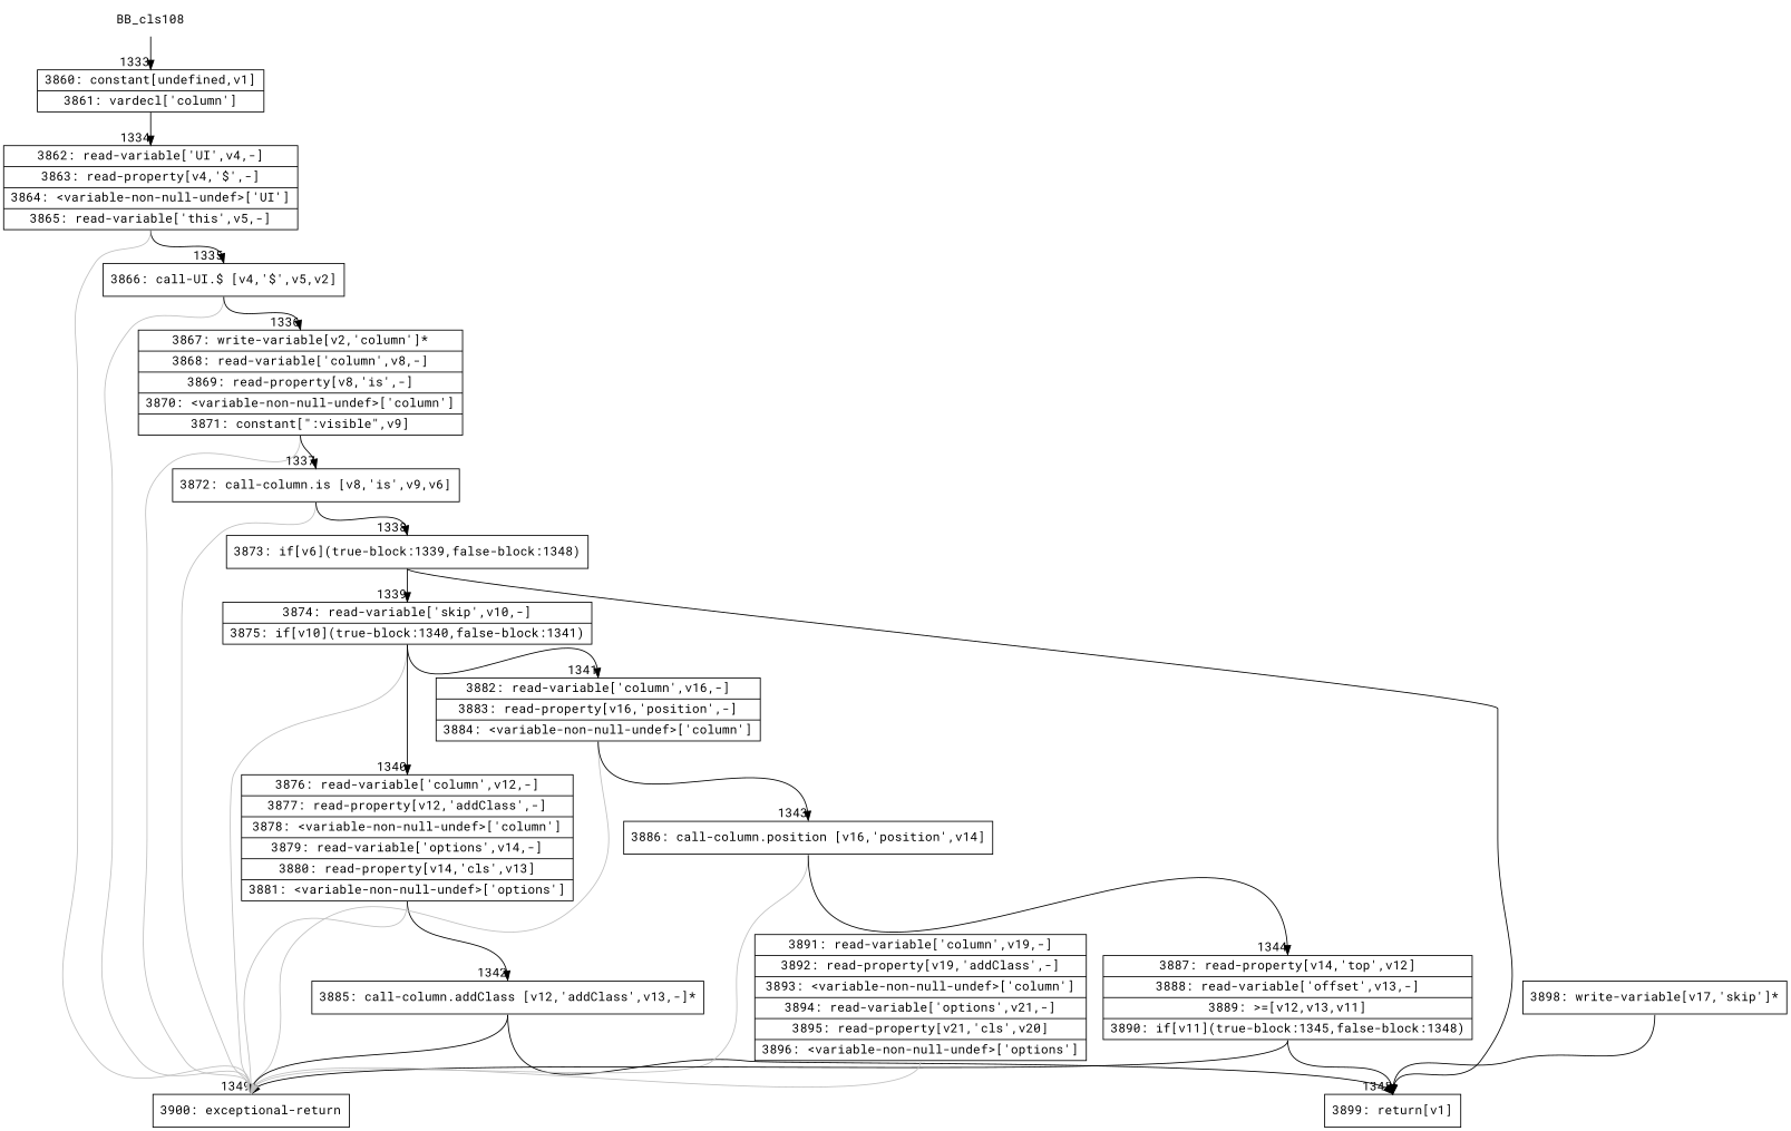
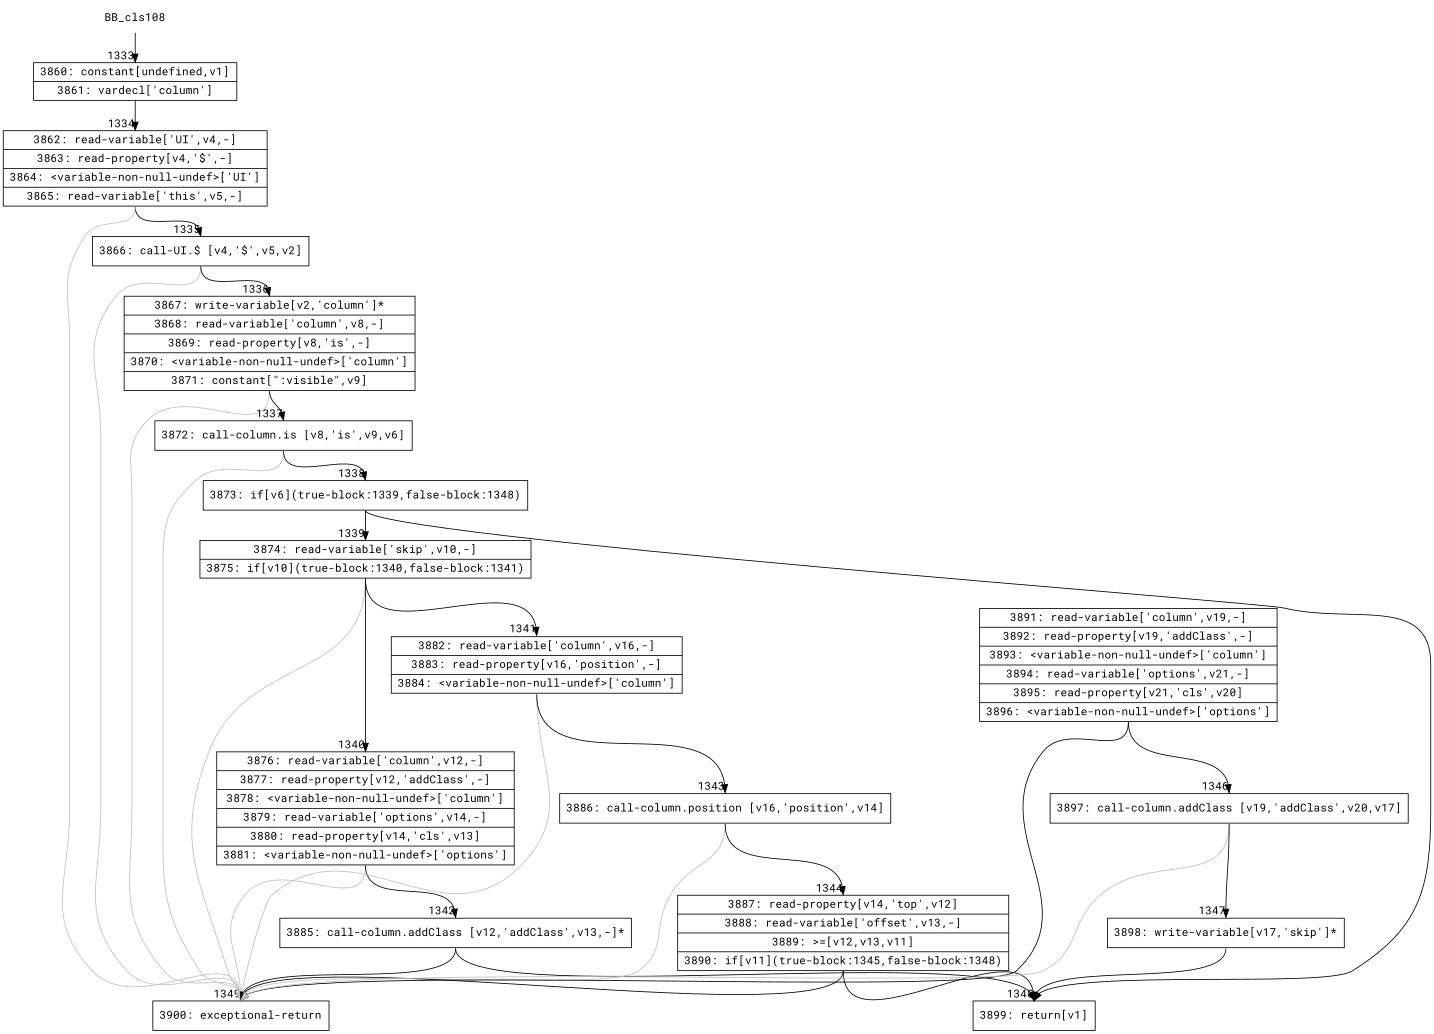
  digraph {
    fontname="Roboto Mono"
    rankdir=TD
    node [fontname="Roboto Mono" shape=record]
    edge [fontname="Roboto Mono" headport=n tailport=s]
    n1 [label=BB_cls108 shape=none]
    n2 [label="{3860: constant[undefined,v1]|3861: vardecl['column']}"]
    n3 [label="{3862: read-variable['UI',v4,-]|3863: read-property[v4,'$',-]|3864: \<variable-non-null-undef\>['UI']|3865: read-variable['this',v5,-]}"]
    n4 [label="{3866: call-UI.$ [v4,'$',v5,v2]}"]
    n5 [label="{3900: exceptional-return}"]
    n6 [label="{3867: write-variable[v2,'column']*|3868: read-variable['column',v8,-]|3869: read-property[v8,'is',-]|3870: \<variable-non-null-undef\>['column']|3871: constant[\":visible\",v9]}"]
    n7 [label="{3872: call-column.is [v8,'is',v9,v6]}"]
    n8 [label="{3873: if[v6](true-block:1339,false-block:1348)}"]
    n9 [label="{3874: read-variable['skip',v10,-]|3875: if[v10](true-block:1340,false-block:1341)}"]
    n10 [label="{3899: return[v1]}"]
    n11 [label="{3876: read-variable['column',v12,-]|3877: read-property[v12,'addClass',-]|3878: \<variable-non-null-undef\>['column']|3879: read-variable['options',v14,-]|3880: read-property[v14,'cls',v13]|3881: \<variable-non-null-undef\>['options']}"]
    n12 [label="{3882: read-variable['column',v16,-]|3883: read-property[v16,'position',-]|3884: \<variable-non-null-undef\>['column']}"]
    n13 [label="{3885: call-column.addClass [v12,'addClass',v13,-]*}"]
    n14 [label="{3886: call-column.position [v16,'position',v14]}"]
    n15 [label="{3887: read-property[v14,'top',v12]|3888: read-variable['offset',v13,-]|3889: \>=[v12,v13,v11]|3890: if[v11](true-block:1345,false-block:1348)}"]
    n16 [label="{3891: read-variable['column',v19,-]|3892: read-property[v19,'addClass',-]|3893: \<variable-non-null-undef\>['column']|3894: read-variable['options',v21,-]|3895: read-property[v21,'cls',v20]|3896: \<variable-non-null-undef\>['options']}"]
+   n17 [label="{3897: call-column.addClass [v19,'addClass',v20,v17]}"]
    n18 [label="{3898: write-variable[v17,'skip']*}"]
    n1 -> n2 [headlabel="    1333"]
    n2 -> n3 [headlabel="      1334"]
    n3 -> n4 [headlabel="      1335"]
    n3 -> n5 [color=gray headlabel="      1349"]
    n4 -> n5 [color=gray]
    n4 -> n6 [headlabel="      1336"]
    n6 -> n5 [color=gray]
    n6 -> n7 [headlabel="      1337"]
    n7 -> n5 [color=gray]
    n7 -> n8 [headlabel="      1338"]
    n8 -> n9 [headlabel="      1339"]
    n8 -> n10 [headlabel="      1348"]
    n9 -> n5 [color=gray]
    n9 -> n11 [headlabel="      1340"]
    n9 -> n12 [headlabel="      1341"]
    n11 -> n5 [color=gray]
    n11 -> n13 [headlabel="      1342"]
    n12 -> n5 [color=gray]
    n12 -> n14 [headlabel="      1343"]
    n13 -> n5 [color=black]
    n13 -> n10
    n14 -> n5 [color=gray]
    n14 -> n15 [headlabel="      1344"]
    n15 -> n5 [color=black]
    n15 -> n10
-   n16 -> n5 [color=gray]
+   n16 -> n5 [color=black]
+   n16 -> n17 [headlabel="      1346"]
+   n17 -> n5 [color=gray]
+   n17 -> n18 [headlabel="      1347"]
    n18 -> n10
  }
